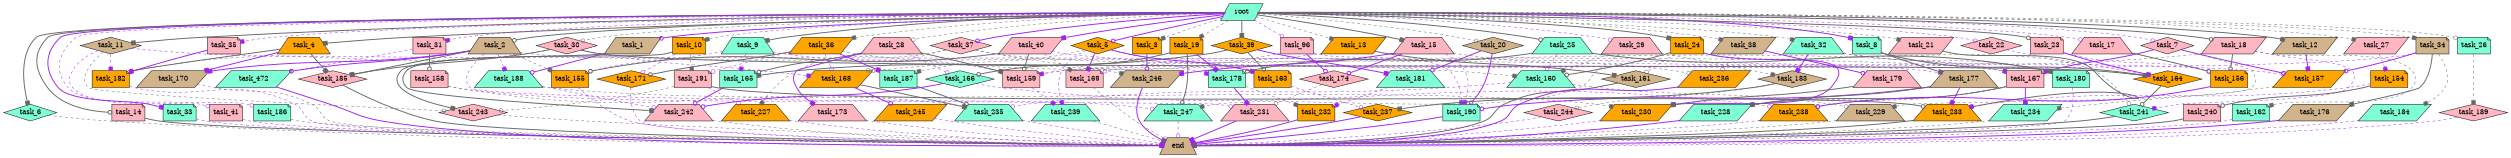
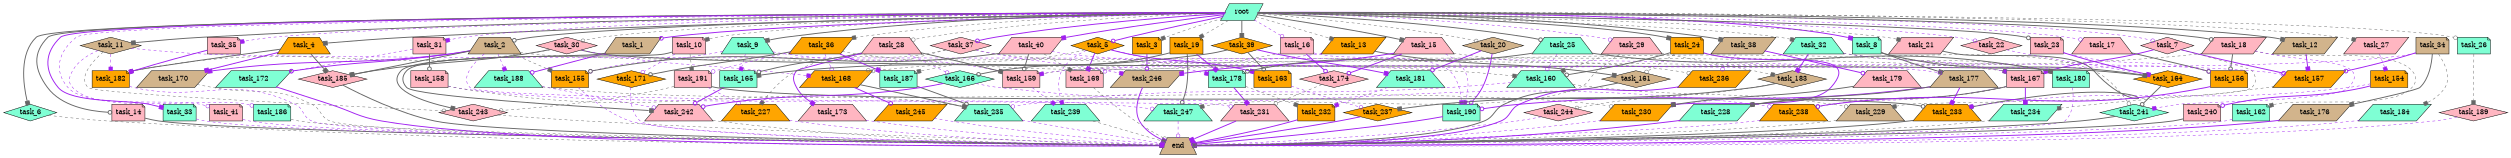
  digraph {
    node [fillcolor=lightpink shape=note style=filled]
    edge [arrowhead=box color=purple style=dashed]
    root [fillcolor=aquamarine shape=parallelogram]
    task_1 [fillcolor=tan shape=parallelogram]
    task_2 [fillcolor=tan shape=trapezium]
    task_3 [fillcolor=orange]
    task_4 [fillcolor=orange shape=trapezium]
    task_5 [fillcolor=orange shape=diamond]
    task_6 [fillcolor=aquamarine shape=diamond]
    task_7 [shape=diamond]
    task_8 [fillcolor=aquamarine]
    task_9 [fillcolor=aquamarine shape=trapezium]
-   task_10 [fillcolor=orange]
+   task_10
    task_11 [fillcolor=tan shape=diamond]
    task_12 [fillcolor=tan shape=parallelogram]
    task_13 [fillcolor=orange shape=parallelogram]
    task_14
    task_15 [shape=trapezium]
-   task_16 [label=task_96]
+   task_16
    task_17 [shape=trapezium]
    task_18 [shape=parallelogram]
    task_19 [fillcolor=orange]
    task_20 [fillcolor=tan shape=diamond]
    task_21 [shape=parallelogram]
    task_22 [shape=diamond]
    task_23
    task_24 [fillcolor=orange]
    task_25 [fillcolor=aquamarine shape=trapezium]
    task_26 [fillcolor=aquamarine]
    task_27 [shape=parallelogram]
    task_28 [shape=trapezium]
    task_29 [shape=trapezium]
    task_30 [shape=diamond]
    task_31
    task_32 [fillcolor=aquamarine shape=trapezium]
    task_33 [fillcolor=aquamarine]
    task_34 [fillcolor=tan]
    task_35
    task_36 [fillcolor=orange shape=parallelogram]
    task_37 [shape=diamond]
    task_38 [fillcolor=tan shape=parallelogram]
    task_39 [fillcolor=orange shape=diamond]
    task_40 [shape=parallelogram]
    task_41
    task_188 [fillcolor=aquamarine shape=trapezium]
    task_243 [shape=diamond]
    task_155 [fillcolor=orange]
    task_167
    task_170 [fillcolor=tan shape=parallelogram]
-   task_172 [fillcolor=aquamarine shape=parallelogram label=task_472]
+   task_172 [fillcolor=aquamarine shape=parallelogram]
    task_185 [shape=diamond]
    task_231 [shape=trapezium]
    task_246 [fillcolor=tan shape=parallelogram]
    task_182 [fillcolor=orange]
    task_163 [fillcolor=orange]
    task_169
    task_178 [fillcolor=aquamarine]
    task_187 [fillcolor=aquamarine]
    task_239 [fillcolor=aquamarine shape=trapezium]
    end [fillcolor=tan shape=trapezium]
    task_157 [fillcolor=orange shape=parallelogram]
    task_229 [fillcolor=tan shape=trapezium]
    task_164 [fillcolor=orange shape=diamond]
    task_177 [fillcolor=tan shape=trapezium]
    task_180 [fillcolor=aquamarine]
    task_159
    task_165 [fillcolor=aquamarine]
    task_171 [fillcolor=orange shape=diamond]
    task_191
    task_242 [shape=trapezium]
    task_186 [fillcolor=aquamarine]
    task_161 [fillcolor=tan shape=diamond]
    task_174 [shape=diamond]
    task_190 [fillcolor=aquamarine]
    task_236 [fillcolor=orange shape=parallelogram]
    task_168 [fillcolor=orange shape=parallelogram]
    task_156 [fillcolor=orange]
    task_162 [fillcolor=aquamarine]
    task_241 [fillcolor=aquamarine shape=diamond]
    task_166 [fillcolor=aquamarine shape=diamond]
    task_247 [fillcolor=aquamarine shape=trapezium]
    task_181 [fillcolor=aquamarine shape=trapezium]
    task_233 [fillcolor=orange shape=trapezium]
    task_160 [fillcolor=aquamarine shape=trapezium]
    task_230 [fillcolor=orange shape=parallelogram]
    task_189 [shape=diamond]
    task_154 [fillcolor=orange]
    task_173 [shape=trapezium]
    task_183 [fillcolor=tan shape=diamond]
    task_158
    task_176 [fillcolor=tan shape=parallelogram]
    task_184 [fillcolor=aquamarine shape=parallelogram]
    task_227 [fillcolor=orange shape=trapezium]
    task_179 [shape=trapezium]
    task_238 [fillcolor=orange shape=trapezium]
    task_234 [fillcolor=aquamarine shape=parallelogram]
    task_228 [fillcolor=aquamarine shape=parallelogram]
    task_237 [fillcolor=orange shape=diamond]
    task_232 [fillcolor=orange]
    task_235 [fillcolor=aquamarine shape=trapezium]
    task_245 [fillcolor=orange shape=parallelogram]
    task_240
    task_244 [shape=diamond]
    root -> task_1 [arrowhead=odot style=bold]
    root -> task_2 [arrowhead=odot color=gray40 style=bold]
    root -> task_3 [color=gray40]
    root -> task_4 [color=gray40 style=bold]
    root -> task_5 [arrowhead=odot style=bold]
    root -> task_6 [color=gray40 style=bold]
    root -> task_7 [arrowhead=odot]
    root -> task_8 [style=bold]
    root -> task_9 [color=gray40 style=bold]
    root -> task_10 [color=gray40]
    root -> task_11 [color=gray40 style=bold]
    root -> task_12 [color=gray40 style=bold]
    root -> task_13 [color=gray40]
    root -> task_14 [arrowhead=odot color=gray40 style=bold]
    root -> task_15 [color=gray40 style=bold]
    root -> task_16 [arrowhead=odot]
    root -> task_17 [arrowhead=odot]
    root -> task_18 [arrowhead=odot color=gray40 style=bold]
    root -> task_19 [color=gray40]
    root -> task_20 [arrowhead=odot color=gray40]
    root -> task_21 [color=gray40]
    root -> task_22 [arrowhead=odot]
    root -> task_23 [arrowhead=odot color=gray40 style=bold]
    root -> task_24 [color=gray40 style=bold]
    root -> task_25 [arrowhead=odot color=gray40 style=bold]
    root -> task_26 [arrowhead=odot color=gray40]
    root -> task_27 [color=gray40]
    root -> task_28 [arrowhead=odot color=gray40]
    root -> task_29 [arrowhead=odot]
    root -> task_30 [arrowhead=odot color=gray40]
    root -> task_31
    root -> task_32 [color=gray40]
    root -> task_33 [style=bold]
-   root -> task_34 [color=gray40]
    root -> task_35
    root -> task_36 [color=gray40]
    root -> task_37 [arrowhead=odot style=bold]
-   root -> task_38 [color=gray40]
+   root -> task_38 [color=gray40 style=bold]
    root -> task_39 [color=gray40 style=bold]
    root -> task_40 [style=bold]
    root -> task_41 [arrowhead=odot]
    task_1 -> task_188 [arrowhead=odot style=bold]
    task_1 -> task_243 [color=gray40 style=bold]
    task_2 -> task_188
    task_2 -> task_155 [color=gray40]
    task_2 -> task_167 [color=gray40]
    task_2 -> task_170 [style=bold]
    task_2 -> task_172 [arrowhead=odot style=bold]
    task_2 -> task_185 [color=gray40 style=bold]
    task_2 -> task_231 [arrowhead=odot]
    task_3 -> task_246 [arrowhead=odot style=bold]
    task_4 -> task_170 [style=bold]
    task_4 -> task_185 [color=gray40 style=bold]
    task_4 -> task_182 [arrowhead=odot color=gray40 style=bold]
    task_5 -> task_163 [style=bold]
    task_5 -> task_169 [style=bold]
    task_5 -> task_178
    task_5 -> task_187 [color=gray40]
    task_5 -> task_239
    task_6 -> end [arrowhead=odot color=gray40]
    task_7 -> task_167 [style=bold]
    task_7 -> task_157 [arrowhead=odot style=bold]
    task_7 -> task_229 [color=gray40]
    task_8 -> task_164 [arrowhead=odot color=gray40 style=bold]
    task_8 -> task_177 [color=gray40 style=bold]
    task_8 -> task_180 [arrowhead=odot color=gray40]
    task_9 -> task_155 [arrowhead=odot]
    task_9 -> task_159 [arrowhead=odot]
    task_9 -> task_165
    task_10 -> task_171 [arrowhead=odot]
    task_10 -> task_191 [color=gray40]
    task_10 -> task_242 [color=gray40 style=bold]
    task_11 -> task_243 [arrowhead=odot color=gray40]
    task_11 -> task_182
    task_11 -> task_177 [arrowhead=odot]
    task_11 -> task_186 [arrowhead=odot]
    task_12 -> task_157 [style=bold]
    task_13 -> task_169 [arrowhead=odot]
    task_13 -> task_161 [color=gray40 style=bold]
    task_14 -> end [color=gray40 style=bold]
    task_15 -> task_246 [style=bold]
    task_15 -> task_174 [arrowhead=odot style=bold]
    task_15 -> task_190
    task_15 -> task_236 [arrowhead=odot color=gray40]
    task_16 -> task_174 [arrowhead=odot style=bold]
    task_16 -> task_190
    task_16 -> task_168 [arrowhead=odot color=gray40]
    task_17 -> task_156 [arrowhead=odot color=gray40 style=bold]
    task_18 -> task_159 [arrowhead=odot color=gray40]
    task_18 -> task_156 [arrowhead=odot color=gray40 style=bold]
    task_18 -> task_162 [color=gray40]
    task_18 -> task_241
    task_19 -> task_178 [style=bold]
    task_19 -> task_166 [arrowhead=odot color=gray40 style=bold]
    task_19 -> task_247 [arrowhead=odot color=gray40 style=bold]
    task_20 -> task_190 [arrowhead=odot style=bold]
    task_20 -> task_181 [arrowhead=odot style=bold]
    task_21 -> task_233 [arrowhead=odot color=gray40 style=bold]
    task_22 -> task_164 [arrowhead=odot]
    task_23 -> task_164 [style=bold]
    task_23 -> task_156 [arrowhead=odot]
    task_24 -> task_161 [arrowhead=odot color=gray40]
    task_24 -> task_241 [arrowhead=odot color=gray40]
    task_24 -> task_160 [arrowhead=odot color=gray40 style=bold]
    task_24 -> task_230 [style=bold]
    task_25 -> task_178 [arrowhead=odot color=gray40 style=bold]
    task_25 -> task_180 [color=gray40 style=bold]
    task_25 -> task_160 [arrowhead=odot]
    task_26 -> task_189 [color=gray40]
    task_27 -> task_154
    task_28 -> task_159 [color=gray40 style=bold]
    task_28 -> task_165 [arrowhead=odot color=gray40 style=bold]
    task_28 -> task_166 [arrowhead=odot]
    task_28 -> task_173 [style=bold]
    task_29 -> task_247 [color=gray40]
    task_29 -> task_160 [color=gray40]
    task_29 -> task_183 [color=gray40]
    task_30 -> task_185 [color=gray40 style=bold]
    task_30 -> task_182 [arrowhead=odot color=gray40]
    task_30 -> task_164 [color=gray40 style=bold]
    task_30 -> task_168
    task_31 -> task_172 [arrowhead=odot]
    task_31 -> task_158 [arrowhead=odot color=gray40 style=bold]
    task_32 -> task_167
    task_32 -> task_180 [color=gray40]
    task_32 -> task_183 [style=bold]
    task_33 -> end [arrowhead=odot]
    task_34 -> task_157 [arrowhead=odot style=bold]
    task_34 -> task_159
    task_34 -> task_176 [color=gray40 style=bold]
    task_34 -> task_184 [color=gray40]
    task_35 -> task_182 [style=bold]
    task_36 -> task_187 [style=bold]
    task_36 -> task_171 [arrowhead=odot color=gray40 style=bold]
    task_36 -> task_191 [arrowhead=odot]
    task_36 -> task_168 [arrowhead=odot]
    task_36 -> task_160 [color=gray40]
    task_37 -> task_167 [arrowhead=odot color=gray40]
-   task_37 -> task_246 [color=gray40]
+   task_37 -> task_246
    task_37 -> task_168 [arrowhead=odot color=gray40]
    task_37 -> task_227 [color=gray40]
    task_38 -> task_236 [arrowhead=odot]
    task_38 -> task_179 [arrowhead=odot style=bold]
    task_39 -> task_163 [arrowhead=odot color=gray40 style=bold]
    task_39 -> task_165 [color=gray40 style=bold]
    task_39 -> task_181 [style=bold]
    task_40 -> task_155 [arrowhead=odot color=gray40 style=bold]
    task_40 -> task_169 [color=gray40]
    task_40 -> task_157 [arrowhead=odot]
    task_40 -> task_159 [arrowhead=odot color=gray40 style=bold]
    task_41 -> end
    task_188 -> task_242 [arrowhead=odot]
-   task_188 -> task_230 [color=gray40]
+   task_188 -> task_230 [arrowhead=odot color=gray40]
    task_243 -> end [arrowhead=odot color=gray40]
    task_155 -> end
    task_167 -> task_230
    task_167 -> task_238 [arrowhead=odot color=gray40]
    task_167 -> task_234 [style=bold]
    task_167 -> task_228 [color=gray40 style=bold]
    task_170 -> end [color=gray40]
    task_172 -> end [arrowhead=odot style=bold]
    task_185 -> end [color=gray40 style=bold]
    task_231 -> end [style=bold]
    task_246 -> end [style=bold]
    task_182 -> end [arrowhead=odot]
    task_163 -> task_237 [arrowhead=odot]
    task_169 -> end [arrowhead=odot color=gray40]
    task_178 -> task_231 [style=bold]
    task_178 -> task_232 [color=gray40]
    task_187 -> task_235 [arrowhead=odot color=gray40 style=bold]
    task_239 -> end [color=gray40]
    task_157 -> task_234 [color=gray40]
    task_229 -> end [color=gray40]
    task_164 -> task_241 [arrowhead=odot color=gray40 style=bold]
    task_177 -> task_190 [arrowhead=odot style=bold]
    task_177 -> task_233 [style=bold]
    task_177 -> task_228 [arrowhead=odot color=gray40 style=bold]
    task_180 -> end [arrowhead=odot]
    task_159 -> task_239
    task_165 -> task_242 [arrowhead=odot style=bold]
    task_171 -> end [arrowhead=odot]
    task_191 -> task_243 [arrowhead=odot color=gray40]
    task_191 -> task_233 [arrowhead=odot color=gray40 style=bold]
    task_191 -> task_227 [arrowhead=odot]
    task_242 -> end [color=gray40]
    task_186 -> end [arrowhead=odot color=gray40]
    task_161 -> end [color=gray40 style=bold]
    task_174 -> task_231 [arrowhead=odot color=gray40]
    task_190 -> end [arrowhead=odot style=bold]
    task_236 -> end [style=bold]
    task_168 -> task_235 [color=gray40 style=bold]
    task_168 -> task_245 [arrowhead=odot style=bold]
    task_156 -> task_238 [arrowhead=odot style=bold]
    task_162 -> end
    task_241 -> end [color=gray40 style=bold]
    task_166 -> task_242 [arrowhead=odot style=bold]
    task_166 -> task_238 [arrowhead=odot]
    task_247 -> end [arrowhead=odot]
    task_181 -> task_232
    task_233 -> end [arrowhead=odot color=gray40 style=bold]
    task_160 -> task_229 [arrowhead=odot color=gray40]
    task_160 -> task_235 [arrowhead=odot]
    task_230 -> end [arrowhead=odot]
    task_189 -> end [arrowhead=odot]
    task_154 -> task_233
-   task_154 -> task_240 [arrowhead=odot color=gray40 style=bold]
+   task_154 -> task_240 [arrowhead=odot style=bold]
    task_173 -> end [arrowhead=odot]
    task_183 -> task_237 [color=gray40 style=bold]
    task_183 -> task_244 [arrowhead=odot color=gray40]
    task_158 -> task_247 [arrowhead=odot]
    task_158 -> task_235 [color=gray40]
    task_176 -> end [style=bold]
    task_184 -> end
    task_227 -> end
    task_179 -> task_230 [color=gray40 style=bold]
    task_238 -> end [arrowhead=odot]
    task_234 -> end [color=gray40]
    task_228 -> end [style=bold]
    task_237 -> end [style=bold]
    task_232 -> end [arrowhead=odot style=bold]
    task_235 -> end [arrowhead=odot]
    task_245 -> end
    task_240 -> end [color=gray40 style=bold]
    task_244 -> end [arrowhead=odot]
  }
